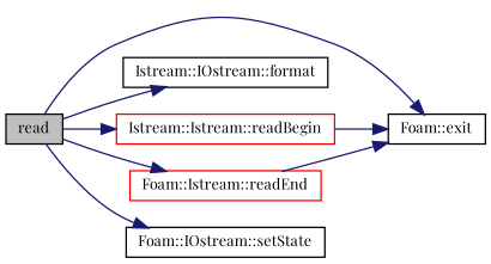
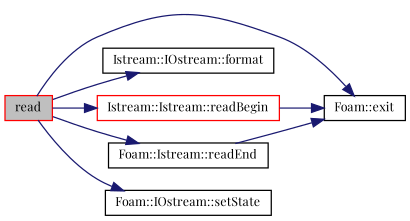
  digraph {
    fontname="Playfair Display"
    rankdir=LR
    node [color=black fontname="Playfair Display" fontsize=10 shape=record]
    edge [color=midnightblue fontname="Playfair Display" fontsize=10 labelfontname=FreeSans labelfontsize=10 style=solid]
-   n1 [fillcolor=grey75 fontcolor=black height=0.2 label=read style=filled width=0.4]
+   n1 [color=red fillcolor=grey75 fontcolor=black height=0.2 label=read style=filled width=0.4]
    n2 [height=0.2 label="Foam::exit" width=0.4]
    n3 [height=0.2 label="Istream::IOstream::format" width=0.4]
    n4 [color=red height=0.2 label="Istream::Istream::readBegin" width=0.4]
-   n5 [color=red height=0.2 label="Foam::Istream::readEnd" width=0.4]
+   n5 [height=0.2 label="Foam::Istream::readEnd" width=0.4]
    n6 [height=0.2 label="Foam::IOstream::setState" width=0.4]
    n1 -> n2
    n1 -> n3
    n1 -> n4
    n1 -> n5
    n1 -> n6
    n4 -> n2
    n5 -> n2
  }
